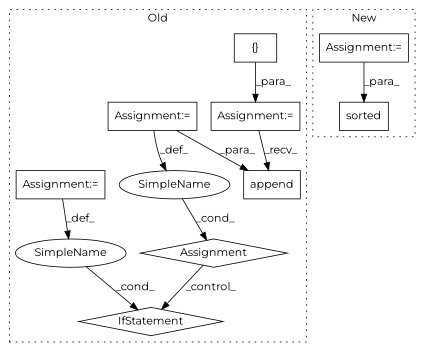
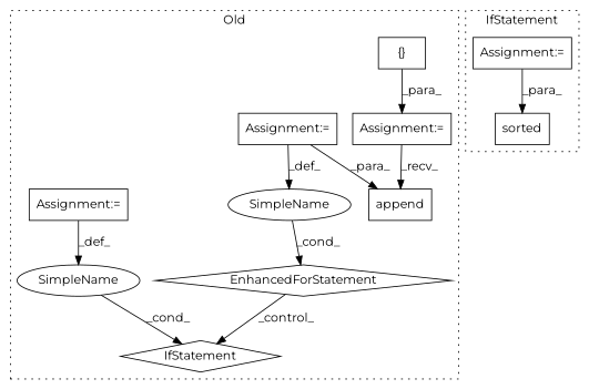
  digraph {
    fontname=Montserrat
    node [a=7 fontname=Montserrat l="81,2" s="9903,10020" shape=box]
    edge [fontname=Montserrat]
    n1 [a=32 l="7,1" label=append s="10334,10346"]
    n2 [l=1 label="Assignment:=" s=9883]
    n3 [a=4 l=2 label="{}" s=9895]
-   n4 [a=70 label=Assignment shape=diamond]
+   n4 [a=70 label=EnhancedForStatement shape=diamond]
    n5 [a=42 l=5 label=SimpleName s=9990 shape=ellipse]
    n6 [label="Assignment:="]
    n7 [l=8 label="Assignment:=" s=9836]
    n8 [a=25 l="4,2" label=IfStatement s="10184,10221" shape=diamond]
    n9 [a=42 label=SimpleName shape=ellipse l="" s=""]
    n10 [a=32 l="16,1" label=sorted s="9791,9987"]
    n11 [l=65 label="Assignment:=" s=9906]
    subgraph cluster_1 {
      label=Old
      style=dotted
      n1
      n2
      n3
      n4
      n5
      n6
      n7
      n8
      n9
    }
    subgraph cluster_2 {
-     label=New
+     label=IfStatement
      style=dotted
      n10
      n11
    }
    n2 -> n1 [label=_recv_]
    n3 -> n2 [label=_para_]
    n4 -> n8 [label=_control_]
    n5 -> n4 [label=_cond_]
    n6 -> n1 [label=_para_]
    n6 -> n5 [label=_def_]
    n7 -> n9 [label=_def_]
    n9 -> n8 [label=_cond_]
    n11 -> n10 [label=_para_]
  }
